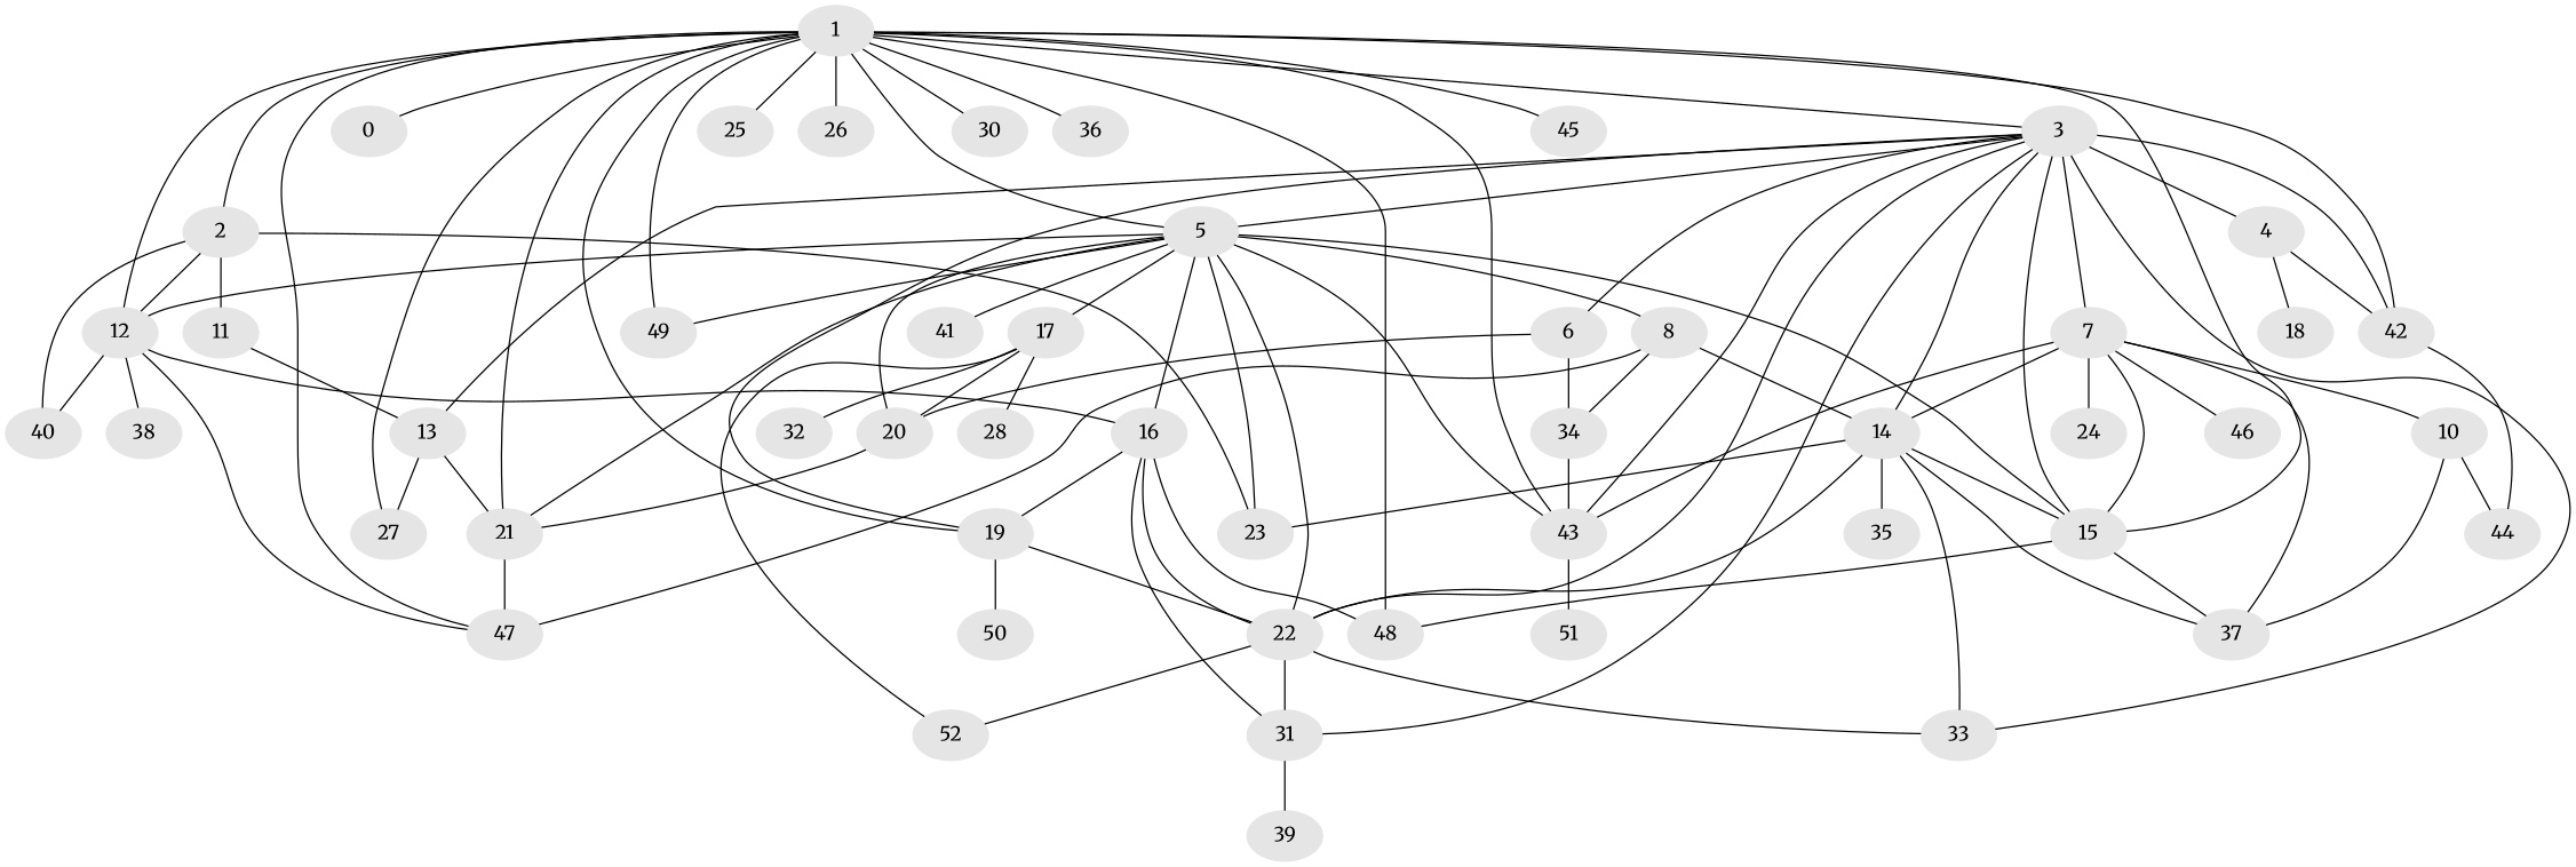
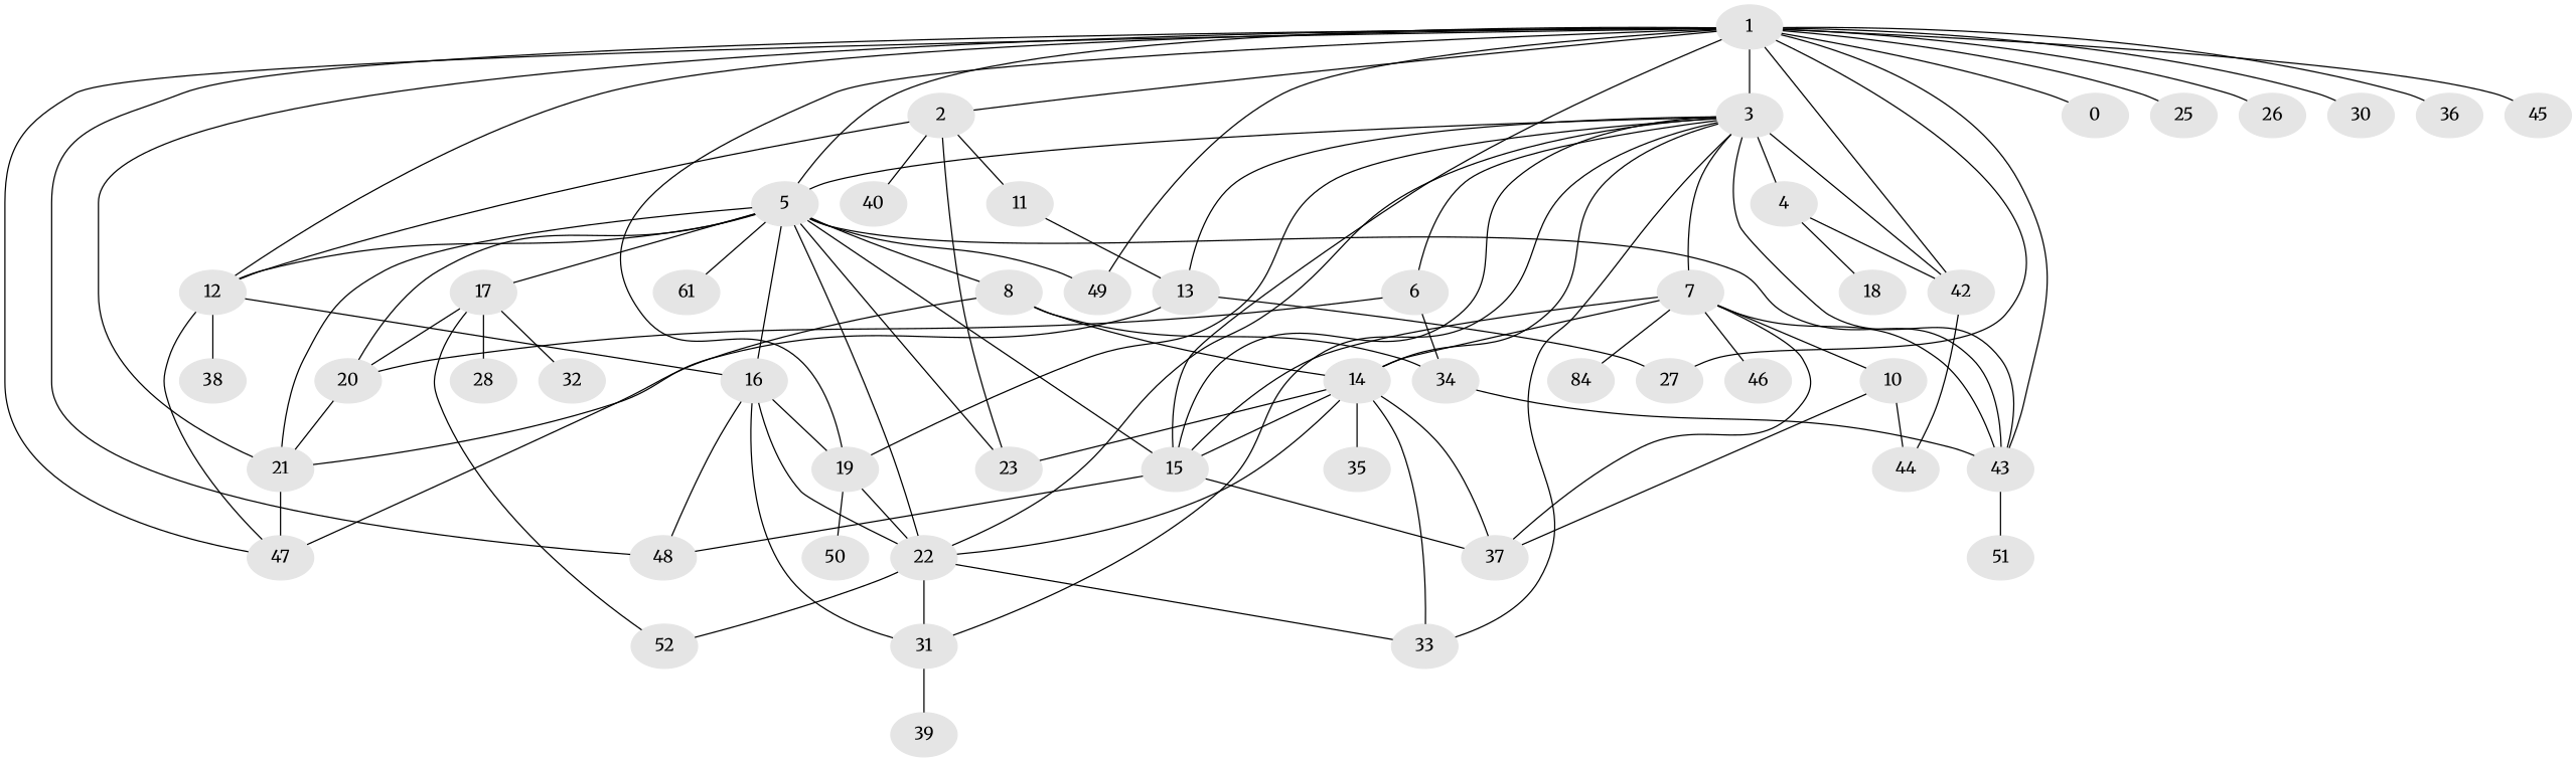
  graph {
    fontname=Merriweather
    node [color=gray90 fontname=Merriweather style=filled]
    edge [fontname=Merriweather weight=1.0]
    1
    2
    3
    5
    n5 [label=0]
    12
    15
    19
    21
    25
    26
    27
    30
    36
    42
    43
    45
    47
    48
    49
    11
    23
    40
    4
    6
    7
    13
    14
    22
    31
    33
    8
    16
    17
    20
-   41
+   41 [label=61]
    38
    37
    50
    44
    51
    18
    34
    10
-   24
+   24 [label=84]
    46
    35
    52
    39
    28
    32
    1 -- 2
    1 -- 3
    1 -- 5
    1 -- n5
    1 -- 12
    1 -- 15
    1 -- 19
    1 -- 21
    1 -- 25
    1 -- 26
    1 -- 27
    1 -- 30
    1 -- 36
    1 -- 42
    1 -- 43
    1 -- 45
    1 -- 47
    1 -- 48
    1 -- 49
    2 -- 12
    2 -- 11
    2 -- 23
    2 -- 40
    3 -- 5
    3 -- 15
    3 -- 19
    3 -- 42
    3 -- 43
    3 -- 4 [weight=10.0]
    3 -- 6
    3 -- 7
    3 -- 13
    3 -- 14
    3 -- 22
    3 -- 31
    3 -- 33
    5 -- 12
    5 -- 15
    5 -- 21
    5 -- 43
    5 -- 49
    5 -- 23
    5 -- 22
    5 -- 8 [weight=2.0]
    5 -- 16 [weight=3.0]
    5 -- 17
    5 -- 20
    5 -- 41
    12 -- 47
-   12 -- 40
    12 -- 16
    12 -- 38
    15 -- 48
    15 -- 37
    19 -- 22
    19 -- 50
    21 -- 47 [weight=2.0]
    42 -- 44
    43 -- 51
    11 -- 13
    4 -- 42
    4 -- 18
    6 -- 20
    6 -- 34
    7 -- 15
    7 -- 43
    7 -- 14
    7 -- 37
    7 -- 10
    7 -- 24
    7 -- 46
    13 -- 21
    13 -- 27
    14 -- 15
    14 -- 23
    14 -- 22
    14 -- 33
    14 -- 37
    14 -- 35
    22 -- 31
    22 -- 33
    22 -- 52
    31 -- 39
    8 -- 47
    8 -- 14 [weight=2.0]
    8 -- 34
    16 -- 19
    16 -- 48 [weight=2.0]
    16 -- 22
    16 -- 31
    17 -- 20
    17 -- 52
    17 -- 28
    17 -- 32
    20 -- 21
    34 -- 43 [weight=2.0]
    10 -- 37
    10 -- 44
  }
